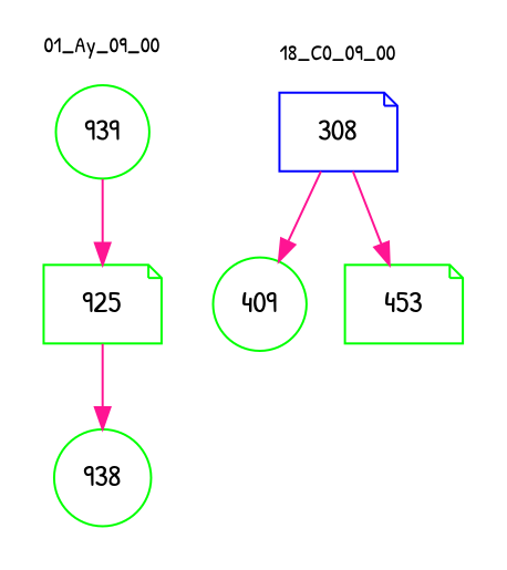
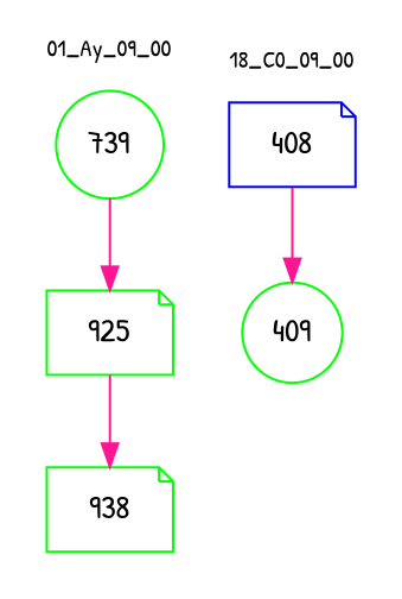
  digraph {
    fontname="Patrick Hand"
    node [color=green fontname="Patrick Hand" shape=note]
    edge [color=deeppink fontname="Patrick Hand"]
    n1 [label=925]
-   n2 [label=939 shape=circle]
-   n3 [label=938 shape=circle]
-   n4 [color=blue label=308]
+   n2 [label=739 shape=circle]
+   n3 [label=938]
+   n4 [color=blue label=408]
    n5 [label=409 shape=circle]
-   n6 [label=453]
    subgraph cluster_1 {
      color=white
      fontsize=10
      label="01_Ay_09_00"
      n1
      n2
      n3
    }
    subgraph cluster_2 {
      color=white
      fontsize=10
      label="18_C0_09_00"
      n4
      n5
-     n6
    }
    n1 -> n3
    n2 -> n1
    n4 -> n5
-   n4 -> n6
  }
